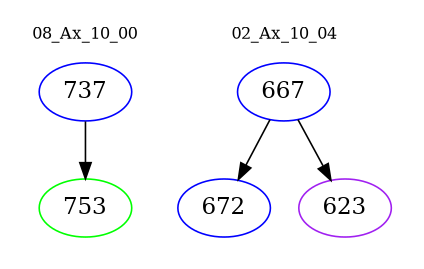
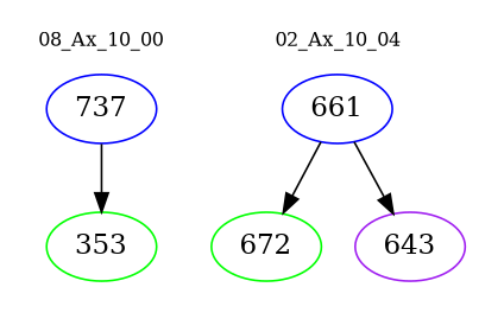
  digraph {
    node [color=blue]
    edge [color=black]
    n1 [label=737]
-   n2 [color=green label=753]
-   n3 [label=667]
-   n4 [label=672]
-   n5 [color=purple label=623]
+   n2 [color=green label=353]
+   n3 [label=661]
+   n4 [color=green label=672]
+   n5 [color=purple label=643]
    subgraph cluster_1 {
      color=white
      fontsize=10
      label="08_Ax_10_00"
      n1
      n2
    }
    subgraph cluster_2 {
      color=white
      fontsize=10
      label="02_Ax_10_04"
      n3
      n4
      n5
    }
    n1 -> n2
    n3 -> n4
    n3 -> n5
  }
